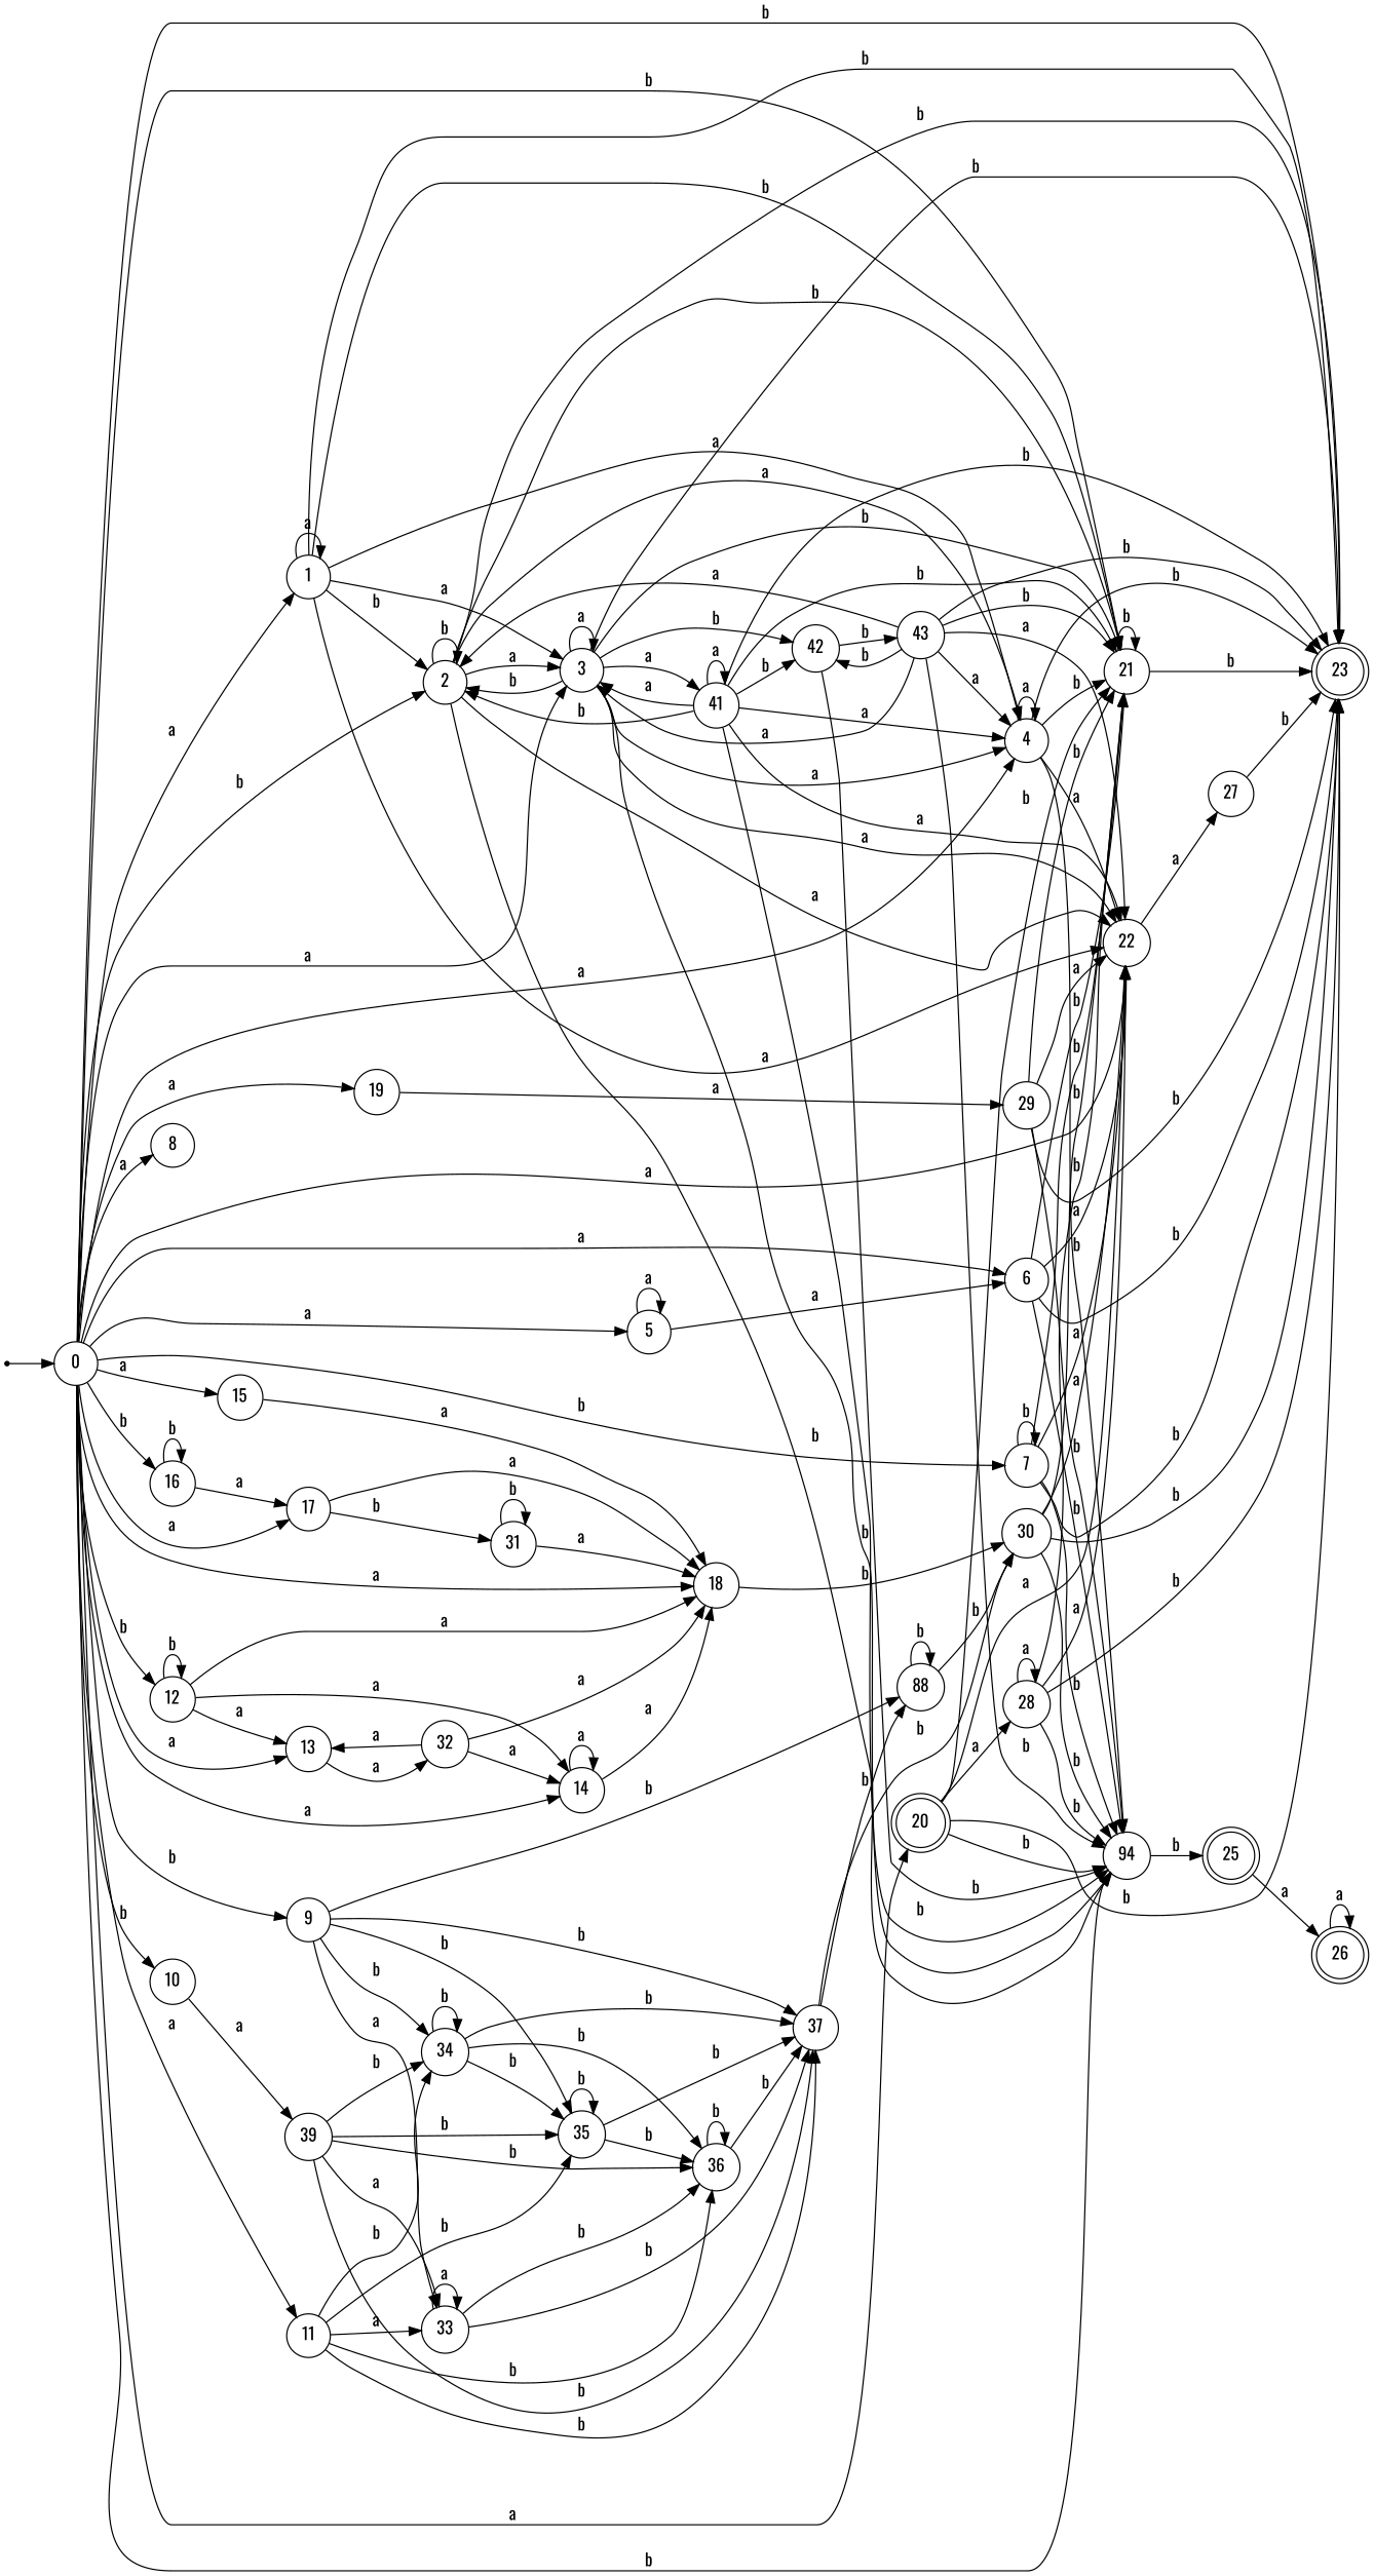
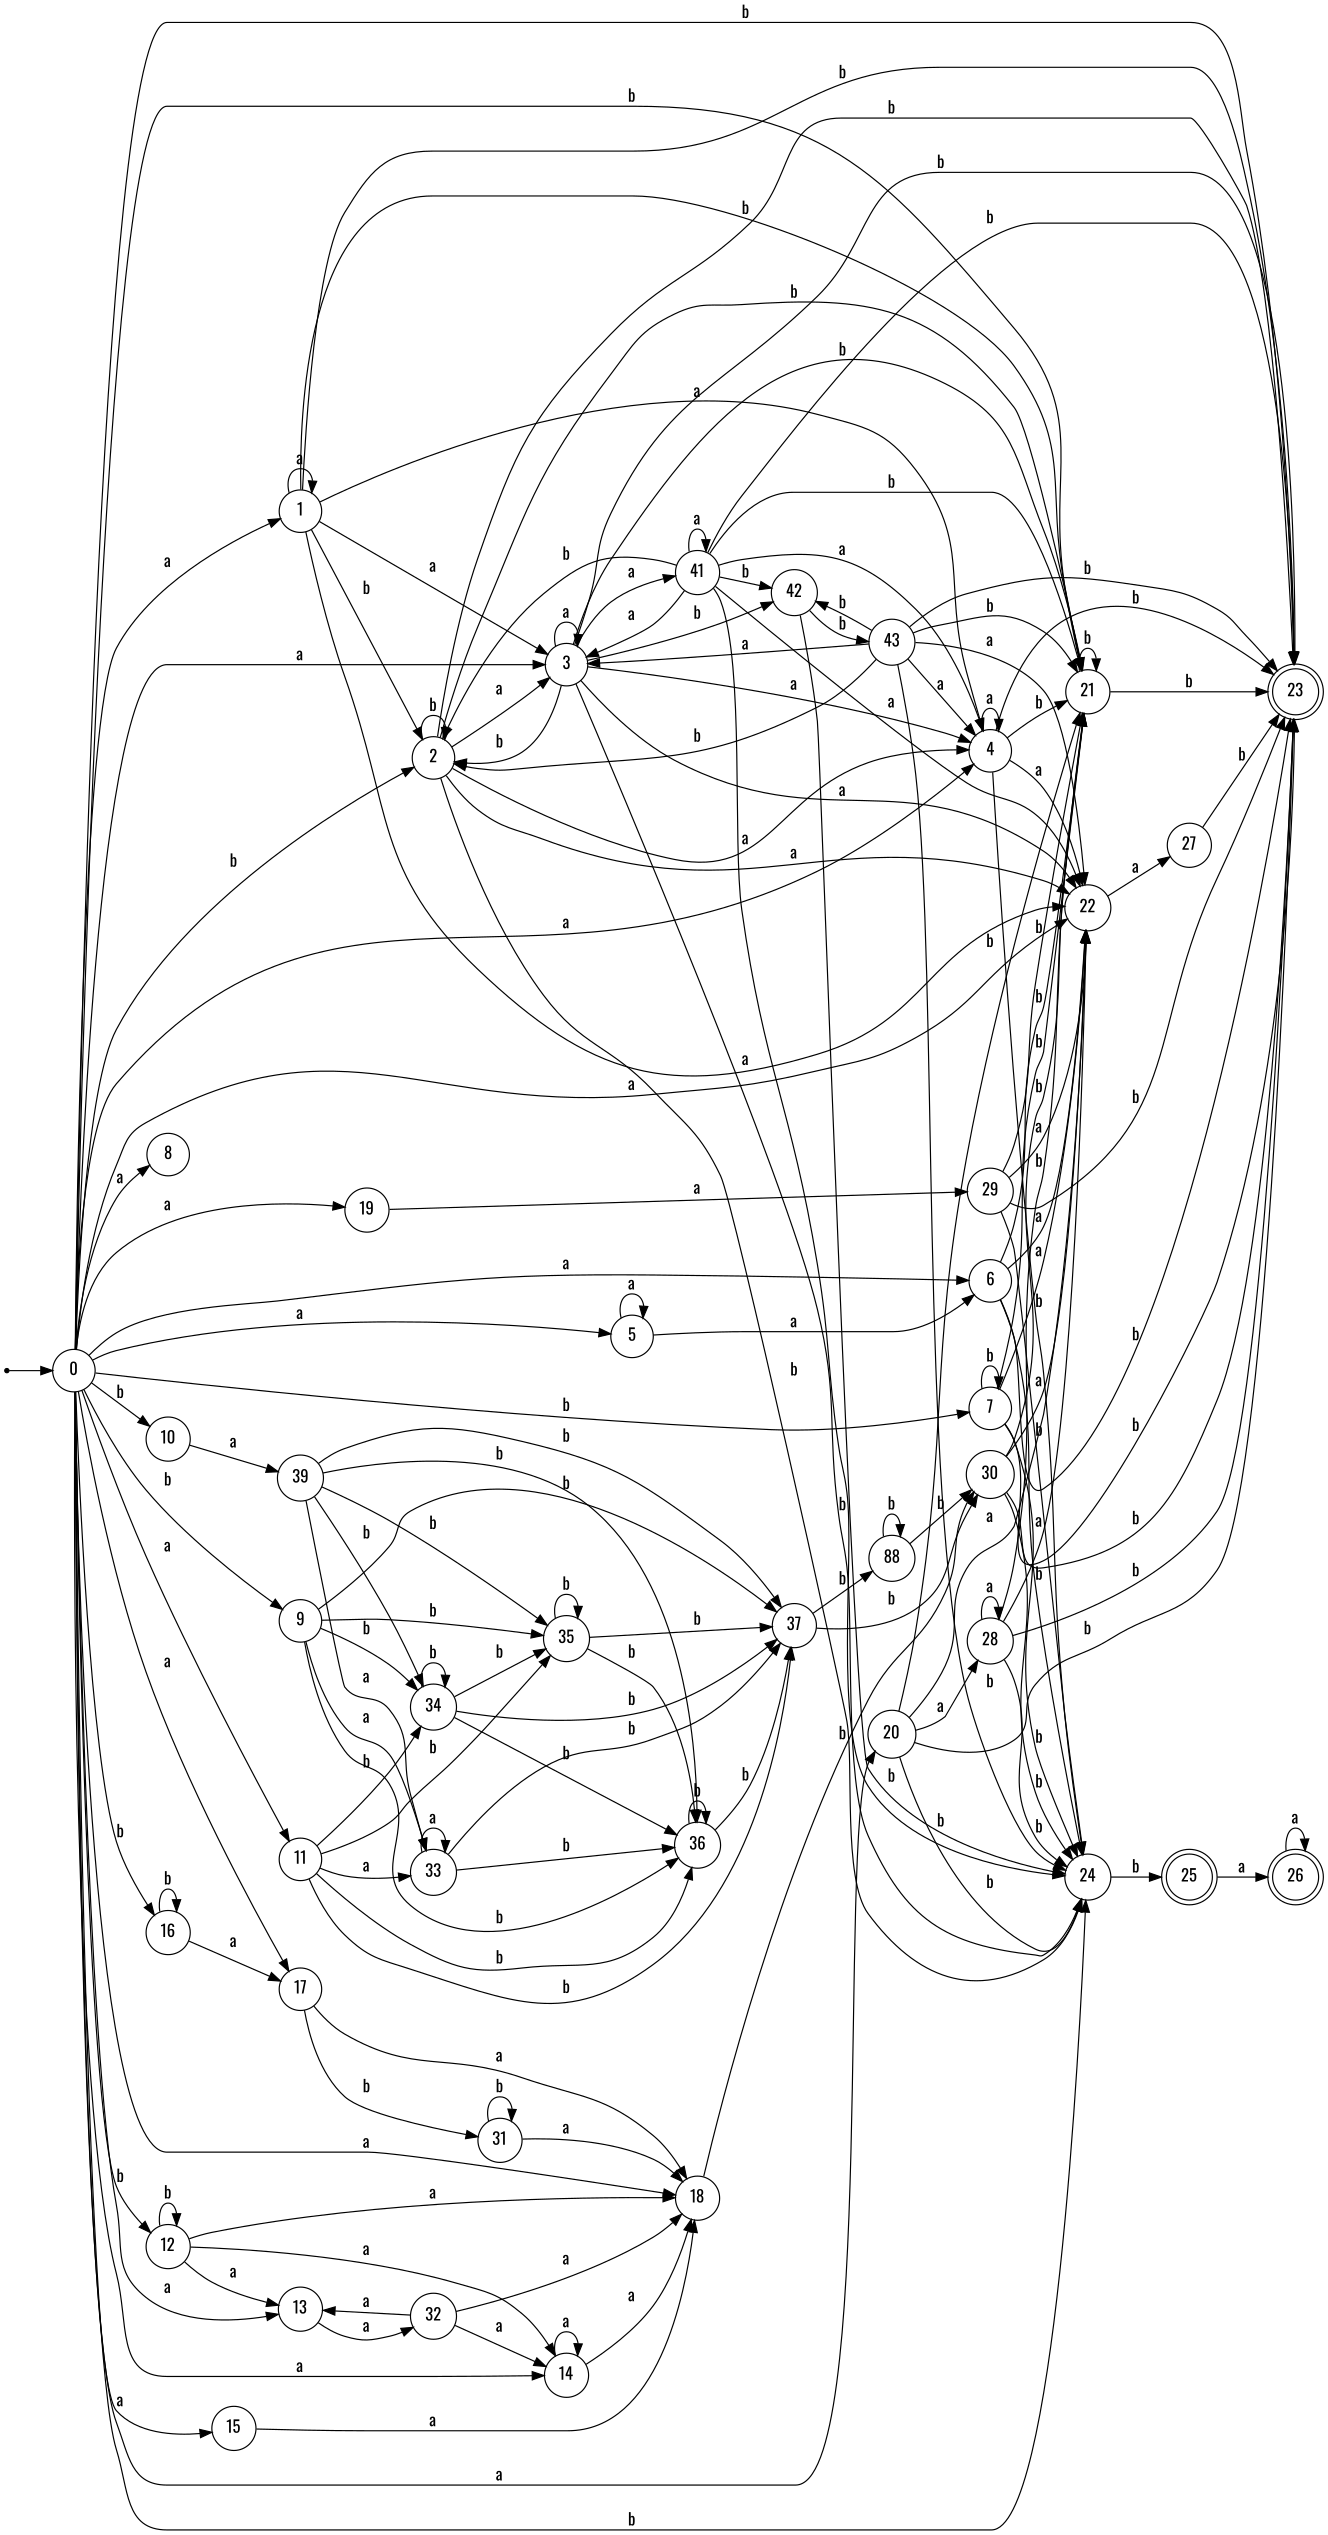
  digraph {
    fontname=Oswald
    rankdir=LR
    node [fontname=Oswald shape=circle]
    edge [fontname=Oswald]
    dummy0 [shape=point]
    0
    1
    2
    3
    4
    5
    6
    7
    8
    9
    10
    11
    12
    13
    14
    15
    16
    17
    18
    19
-   20 [shape=doublecircle]
+   20
    21
    22
    23 [shape=doublecircle]
-   24 [label=94]
+   24
    41
    42
    33
    34
    35
    36
    37
    39
    32
    31
    30
    29
    28
    27
    25 [shape=doublecircle]
    43
    n43 [label=88]
    26 [shape=doublecircle]
    dummy0 -> 0
    0 -> 1 [label=a]
    0 -> 2 [label=b]
    0 -> 3 [label=a]
    0 -> 4 [label=a]
    0 -> 5 [label=a]
    0 -> 6 [label=a]
    0 -> 7 [label=b]
    0 -> 8 [label=a]
    0 -> 9 [label=b]
    0 -> 10 [label=b]
    0 -> 11 [label=a]
    0 -> 12 [label=b]
    0 -> 13 [label=a]
    0 -> 14 [label=a]
    0 -> 15 [label=a]
    0 -> 16 [label=b]
    0 -> 17 [label=a]
    0 -> 18 [label=a]
    0 -> 19 [label=a]
    0 -> 20 [label=a]
    0 -> 21 [label=b]
    0 -> 22 [label=a]
    0 -> 23 [label=b]
    0 -> 24 [label=b]
    1 -> 1 [label=a]
    1 -> 2 [label=b]
    1 -> 3 [label=a]
    1 -> 4 [label=a]
    1 -> 21 [label=b]
    1 -> 22 [label=a]
    1 -> 23 [label=b]
    2 -> 2 [label=b]
    2 -> 3 [label=a]
    2 -> 4 [label=a]
    2 -> 21 [label=b]
    2 -> 22 [label=a]
    2 -> 23 [label=b]
    2 -> 24 [label=b]
    3 -> 2 [label=b]
    3 -> 3 [label=a]
    3 -> 4 [label=a]
    3 -> 21 [label=b]
    3 -> 22 [label=a]
    3 -> 23 [label=b]
    3 -> 24 [label=b]
    3 -> 41 [label=a]
    3 -> 42 [label=b]
    4 -> 4 [label=a]
    4 -> 21 [label=b]
    4 -> 22 [label=a]
    4 -> 23 [label=b]
    4 -> 24 [label=b]
    5 -> 5 [label=a]
    5 -> 6 [label=a]
    6 -> 21 [label=b]
    6 -> 22 [label=a]
    6 -> 23 [label=b]
    6 -> 24 [label=b]
    7 -> 7 [label=b]
    7 -> 21 [label=b]
    7 -> 22 [label=a]
    7 -> 23 [label=b]
    7 -> 24 [label=b]
    9 -> 33 [label=a]
    9 -> 34 [label=b]
    9 -> 35 [label=b]
-   9 -> n43 [label=b]
+   9 -> 36 [label=b]
    9 -> 37 [label=b]
    10 -> 39 [label=a]
    11 -> 33 [label=a]
    11 -> 34 [label=b]
    11 -> 35 [label=b]
    11 -> 36 [label=b]
    11 -> 37 [label=b]
    12 -> 12 [label=b]
    12 -> 13 [label=a]
    12 -> 14 [label=a]
    12 -> 18 [label=a]
    13 -> 32 [label=a]
    14 -> 14 [label=a]
    14 -> 18 [label=a]
    15 -> 18 [label=a]
    16 -> 16 [label=b]
    16 -> 17 [label=a]
    17 -> 18 [label=a]
    17 -> 31 [label=b]
    18 -> 30 [label=b]
    19 -> 29 [label=a]
    20 -> 21 [label=b]
    20 -> 22 [label=a]
    20 -> 23 [label=b]
    20 -> 24 [label=b]
    20 -> 28 [label=a]
    21 -> 21 [label=b]
    21 -> 23 [label=b]
    22 -> 27 [label=a]
    24 -> 25 [label=b]
    41 -> 2 [label=b]
    41 -> 3 [label=a]
    41 -> 4 [label=a]
    41 -> 21 [label=b]
    41 -> 22 [label=a]
    41 -> 23 [label=b]
    41 -> 24 [label=b]
    41 -> 41 [label=a]
    41 -> 42 [label=b]
    42 -> 24 [label=b]
    42 -> 43 [label=b]
    33 -> 33 [label=a]
    33 -> 36 [label=b]
    33 -> 37 [label=b]
    34 -> 34 [label=b]
    34 -> 35 [label=b]
    34 -> 36 [label=b]
    34 -> 37 [label=b]
    35 -> 35 [label=b]
    35 -> 36 [label=b]
    35 -> 37 [label=b]
    36 -> 36 [label=b]
    36 -> 37 [label=b]
    37 -> 30 [label=b]
    37 -> n43 [label=b]
    39 -> 33 [label=a]
    39 -> 34 [label=b]
    39 -> 35 [label=b]
    39 -> 36 [label=b]
    39 -> 37 [label=b]
    32 -> 13 [label=a]
    32 -> 14 [label=a]
    32 -> 18 [label=a]
    31 -> 18 [label=a]
    31 -> 31 [label=b]
    30 -> 21 [label=b]
    30 -> 22 [label=a]
    30 -> 23 [label=b]
    30 -> 24 [label=b]
    29 -> 21 [label=b]
    29 -> 22 [label=a]
    29 -> 23 [label=b]
    29 -> 24 [label=b]
    28 -> 21 [label=b]
    28 -> 22 [label=a]
    28 -> 23 [label=b]
    28 -> 24 [label=b]
    28 -> 28 [label=a]
    27 -> 23 [label=b]
    25 -> 26 [label=a]
-   43 -> 2 [label=a]
+   43 -> 2 [label=b]
    43 -> 3 [label=a]
    43 -> 4 [label=a]
    43 -> 21 [label=b]
    43 -> 22 [label=a]
    43 -> 23 [label=b]
    43 -> 24 [label=b]
    43 -> 42 [label=b]
    n43 -> 30 [label=b]
    n43 -> n43 [label=b]
    26 -> 26 [label=a]
  }
